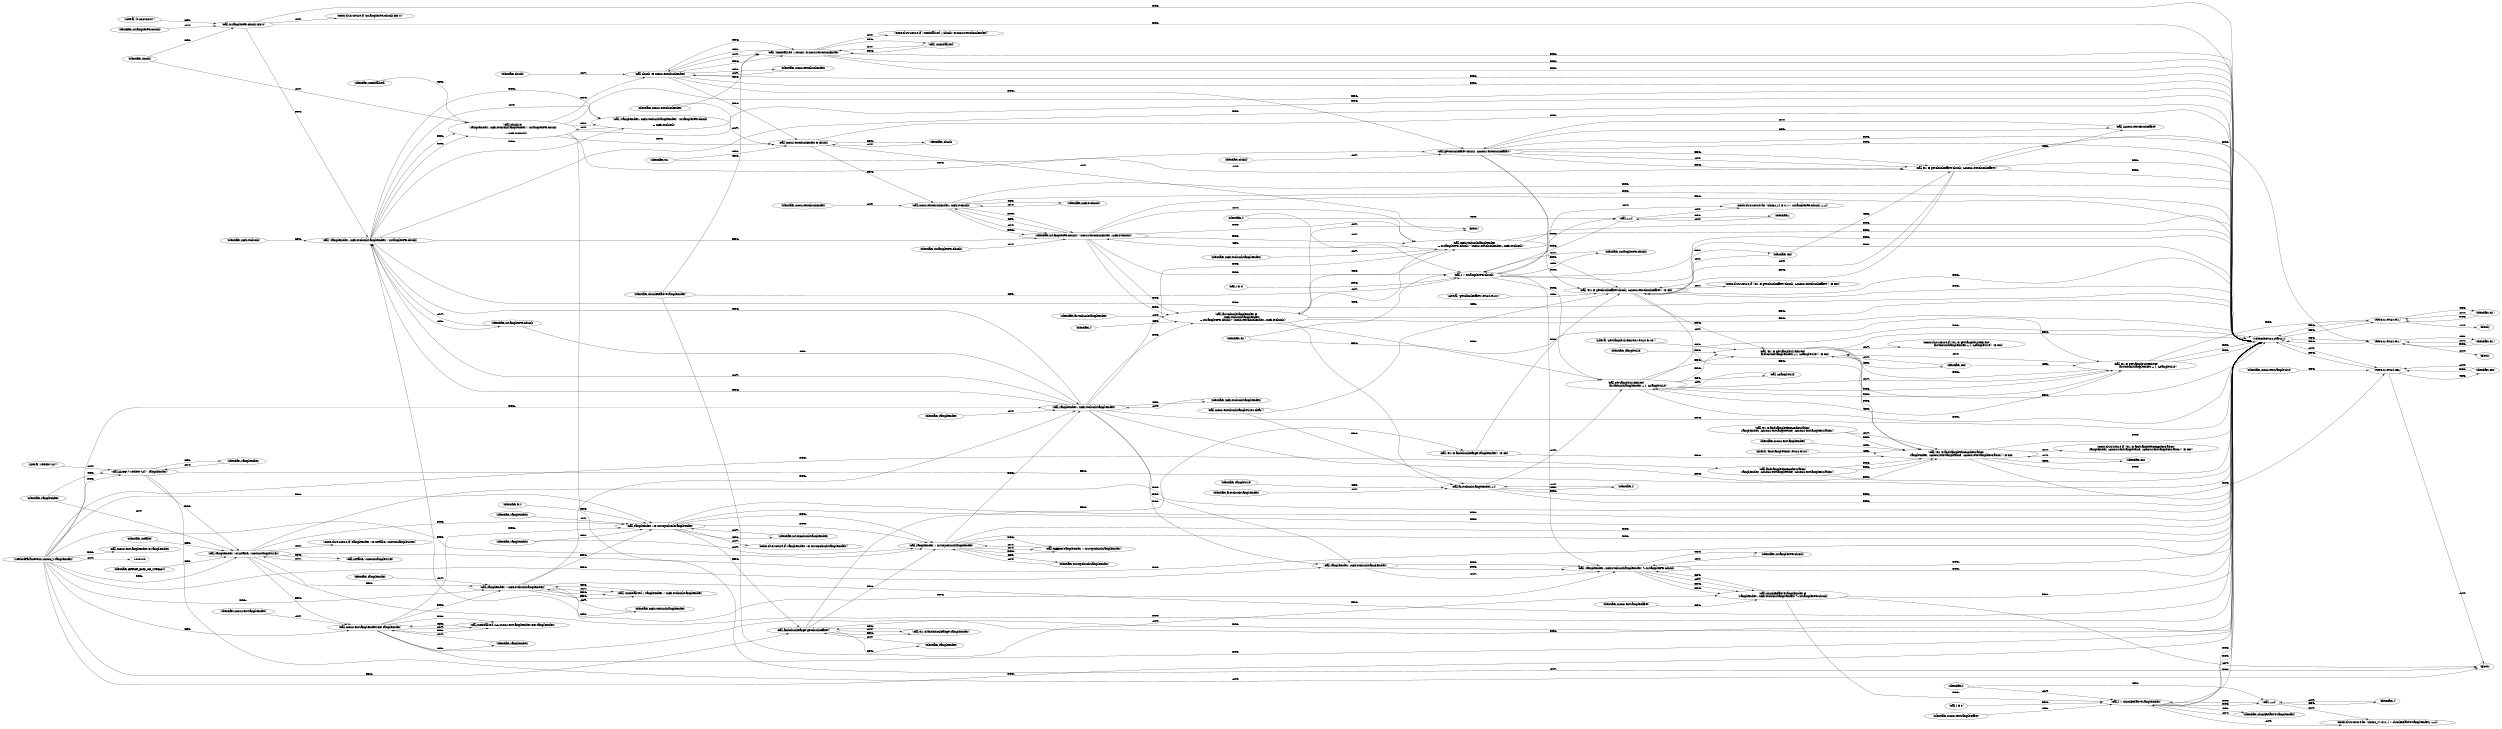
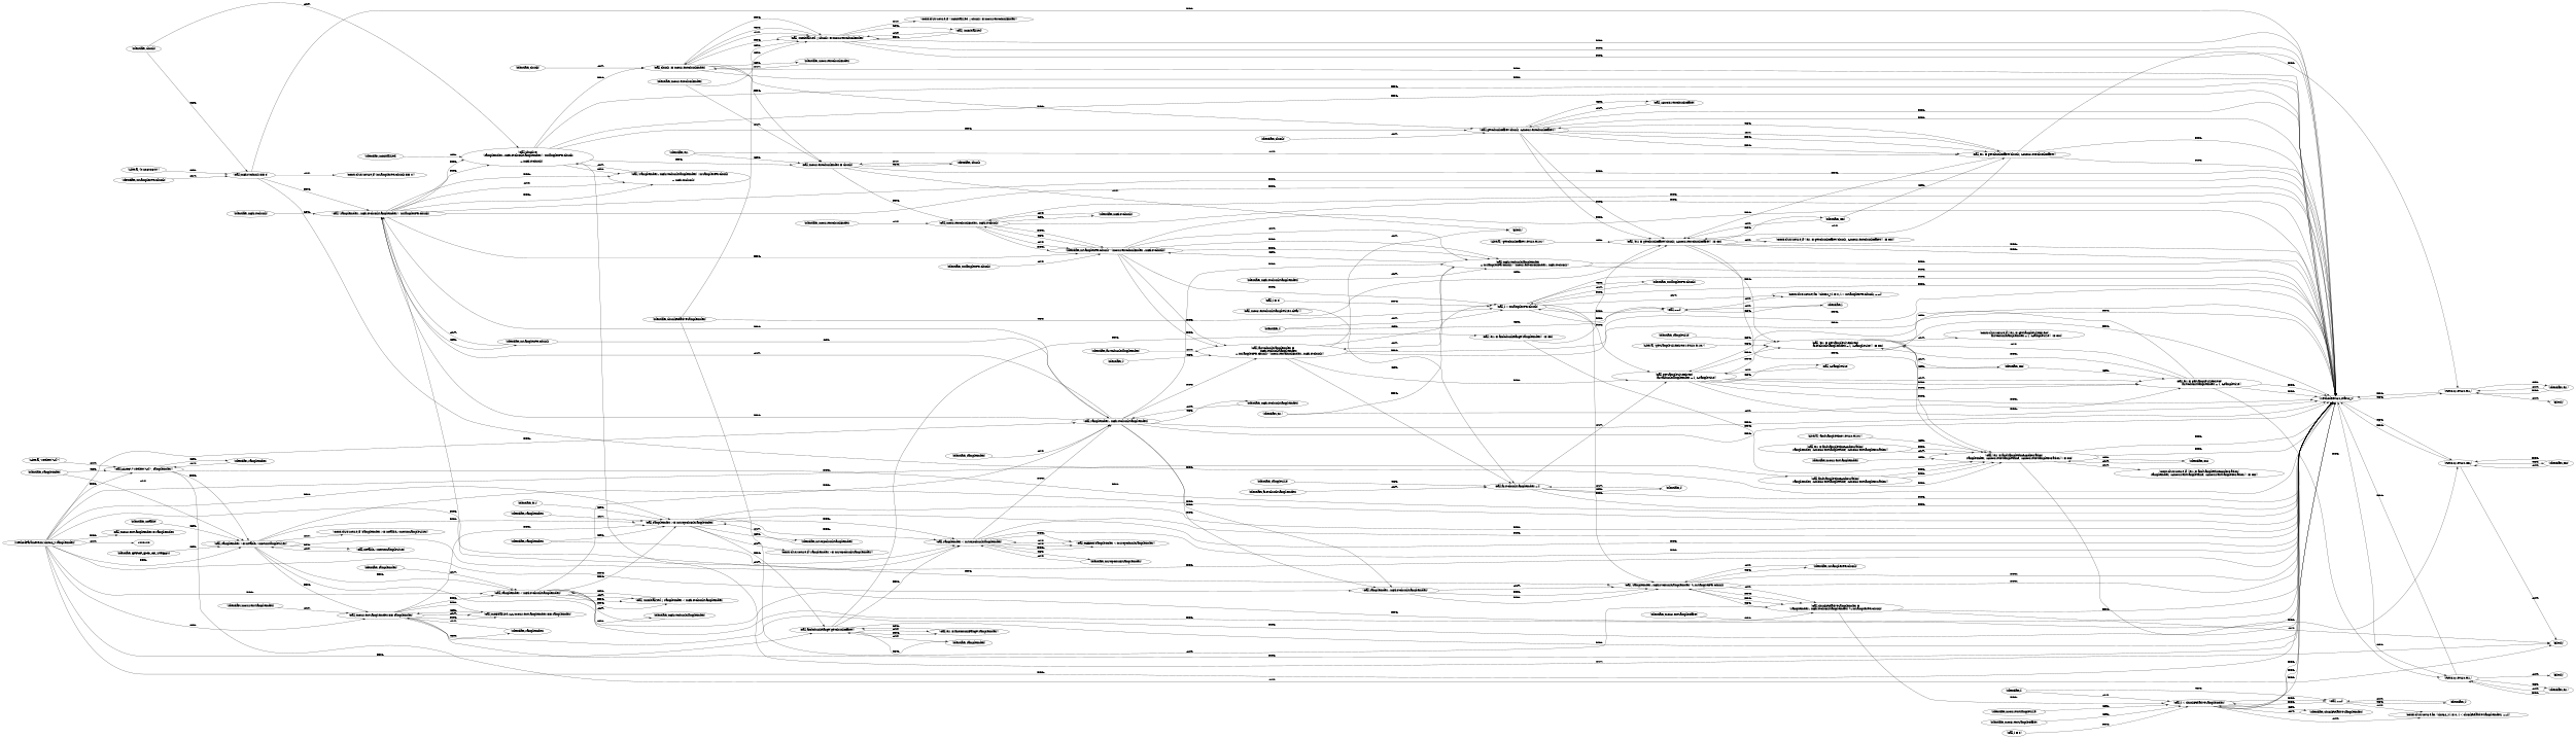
  digraph {
    rankdir=LR
    n1 [label="(Call,chunk =\n (sampleIndex - mFirstChunkSampleIndex) / mSamplesPerChunk\n\n         + mFirstChunk)"]
    n2 [label="(Call,chunk != mCurrentChunkIndex)"]
    n3 [label="(Call,mCurrentChunkIndex = chunk)"]
    n4 [label="(Call,getChunkOffset(chunk, &mCurrentChunkOffset))"]
    n5 [label="(Call,(sampleIndex - mFirstChunkSampleIndex) / mSamplesPerChunk\n\n         + mFirstChunk)"]
    n6 [label="(Block,)"]
    n7 [label="(MethodReturn,status_t)"]
    n8 [label="(Call,!mInitialized || chunk != mCurrentChunkIndex)"]
    n9 [label="(Identifier,mCurrentChunkIndex)"]
    n10 [label="(Call,mCurrentChunkIndex - mFirstChunk)"]
    n11 [label="(Block,)"]
    n12 [label="(Identifier,chunk)"]
    n13 [label="(Call,(err = getChunkOffset(chunk, &mCurrentChunkOffset)) != OK)"]
    n14 [label="(Call,err = getChunkOffset(chunk, &mCurrentChunkOffset))"]
    n15 [label="(Call,&mCurrentChunkOffset)"]
    n16 [label="(Return,return OK;)"]
    n17 [label="(Return,return err;)"]
    n18 [label="(Return,return err;)"]
    n19 [label="(Call,(sampleIndex - mFirstChunkSampleIndex) / mSamplesPerChunk)"]
    n20 [label="(Identifier,mSamplesPerChunk * (mCurrentChunkIndex - mFirstChunk))"]
    n21 [label="(Call,(sampleIndex - mFirstChunkSampleIndex) % mSamplesPerChunk)"]
    n22 [label="(Identifier,mSamplesPerChunk)"]
    n23 [label="(Call,firstChunkSampleIndex =\n             mFirstChunkSampleIndex\n                + mSamplesPerChunk * (mCurrentChunkIndex - mFirstChunk))"]
    n24 [label="(Call,mFirstChunkSampleIndex\n                + mSamplesPerChunk * (mCurrentChunkIndex - mFirstChunk))"]
    n25 [label="(Call,i < mSamplesPerChunk)"]
    n26 [label="(Call,chunkRelativeSampleIndex =\n (sampleIndex - mFirstChunkSampleIndex) % mSamplesPerChunk)"]
    n27 [label="(Identifier,mSamplesPerChunk)"]
    n28 [label="(Call,sampleIndex - mFirstChunkSampleIndex)"]
    n29 [label="(Identifier,mFirstChunkSampleIndex)"]
    n30 [label="(Call,sampleIndex - mFirstChunkSampleIndex)"]
    n31 [label="(Call,getSampleSizeDirect(\n                             firstChunkSampleIndex + i, &sampleSize))"]
    n32 [label="(Call,firstChunkSampleIndex + i)"]
    n33 [label="(Call,sampleIndex < mStopChunkSampleIndex)"]
    n34 [label="(Call,CHECK(sampleIndex < mStopChunkSampleIndex))"]
    n35 [label="(Identifier,mStopChunkSampleIndex)"]
    n36 [label="(Call,findChunkRange(getChunkOffset))"]
    n37 [label="(Call,(err = findChunkRange(sampleIndex)) != OK)"]
    n38 [label="(Identifier,sampleIndex)"]
    n39 [label="(Call,err = findChunkRange(sampleIndex))"]
    n40 [label="(Call,(err = findSampleTimeAndDuration(\n            sampleIndex, &mCurrentSampleTime, &mCurrentSampleDuration)) != OK)"]
    n41 [label="(Call,sampleIndex >= mStopChunkSampleIndex)"]
    n42 [label="(ControlStructure,if (sampleIndex >= mStopChunkSampleIndex))"]
    n43 [label="(Identifier,mStopChunkSampleIndex)"]
    n44 [label="(Call,sampleIndex >= mTable->mNumSampleSizes)"]
    n45 [label="(Call,sampleIndex < mFirstChunkSampleIndex)"]
    n46 [label="(Call,mCurrentSampleIndex == sampleIndex)"]
    n47 [label="(Call,mTable->mNumSampleSizes)"]
    n48 [label="(ControlStructure,if (sampleIndex >= mTable->mNumSampleSizes))"]
    n49 [label="(Call,!mInitialized || sampleIndex < mFirstChunkSampleIndex)"]
    n50 [label="(Identifier,mFirstChunkSampleIndex)"]
    n51 [label="(Call,mInitialized && mCurrentSampleIndex == sampleIndex)"]
    n52 [label="(Identifier,sampleIndex)"]
    n53 [label="(Call,ALOGV(\"seekTo(%d)\", sampleIndex))"]
    n54 [label="(Identifier,sampleIndex)"]
    n55 [label="(MethodParameterIn,uint32_t sampleIndex)"]
    n56 [label="(Call,mCurrentSampleIndex = sampleIndex)"]
    n57 [label="(Call,findSampleTimeAndDuration(\n            sampleIndex, &mCurrentSampleTime, &mCurrentSampleDuration))"]
    1000100
-   n59 [label="(Call,mSamplesPerChunk == 0)"]
+   n59 [label="(Call,mFirstChunk == 0)"]
    n60 [label="(ControlStructure,if (mSamplesPerChunk == 0))"]
    n61 [label="(ControlStructure,if (!mInitialized || chunk != mCurrentChunkIndex))"]
    n62 [label="(Call,!mInitialized)"]
    n63 [label="(Identifier,mFirstChunk)"]
    n64 [label="(Call,++i)"]
    n65 [label="(ControlStructure,for (uint32_t i = 0; i < mSamplesPerChunk; ++i))"]
    n66 [label="(Identifier,mSamplesPerChunk)"]
    n67 [label="(Call,(err = getSampleSizeDirect(\n                             firstChunkSampleIndex + i, &sampleSize)) != OK)"]
    n68 [label="(Call,err = getSampleSizeDirect(\n                             firstChunkSampleIndex + i, &sampleSize))"]
    n69 [label="(Call,&sampleSize)"]
    n70 [label="(Identifier,i)"]
    n71 [label="(ControlStructure,if ((err = getSampleSizeDirect(\n                             firstChunkSampleIndex + i, &sampleSize)) != OK))"]
    n72 [label="(Identifier,OK)"]
    n73 [label="(ControlStructure,if ((err = findSampleTimeAndDuration(\n            sampleIndex, &mCurrentSampleTime, &mCurrentSampleDuration)) != OK))"]
    n74 [label="(Identifier,OK)"]
    n75 [label="(Identifier,OK)"]
    n76 [label="(Block,)"]
    n77 [label="(Identifier,err)"]
    n78 [label="(Identifier,i)"]
    n79 [label="(Call,i < chunkRelativeSampleIndex)"]
    n80 [label="(Call,++i)"]
    n81 [label="(Identifier,chunkRelativeSampleIndex)"]
    n82 [label="(ControlStructure,for (uint32_t i = 0; i < chunkRelativeSampleIndex; ++i))"]
    n83 [label="(Identifier,i)"]
    n84 [label="(Identifier,OK)"]
    n85 [label="(ControlStructure,if ((err = getChunkOffset(chunk, &mCurrentChunkOffset)) != OK))"]
    n86 [label="(Block,)"]
    n87 [label="(Identifier,err)"]
    n88 [label="(Literal,\"b/22802344\")"]
    n89 [label="(Call,err = findSampleTimeAndDuration(\n            sampleIndex, &mCurrentSampleTime, &mCurrentSampleDuration))"]
    n90 [label="(Identifier,mCurrentSampleIndex)"]
    n91 [label="(Identifier,chunk)"]
    n92 [label="(Call,i = 0)"]
    n93 [label="(Identifier,err)"]
    n94 [label="(Identifier,err)"]
    n95 [label="(Identifier,mCurrentSampleSize)"]
    n96 [label="(Identifier,mCurrentSampleIndex)"]
    n97 [label="(Identifier,mCurrentSampleOffset)"]
    n98 [label="(Identifier,mInitialized)"]
    n99 [label="(Identifier,mSamplesPerChunk)"]
    n100 [label="(Identifier,mFirstChunkSampleIndex)"]
    n101 [label="(Identifier,mTable)"]
    n102 [label="(Identifier,firstChunkSampleIndex)"]
    n103 [label="(Literal,\"findSampleTime return error\")"]
    n104 [label="(Identifier,sampleSize)"]
    n105 [label="(Identifier,mCurrentChunkIndex)"]
    n106 [label="(Identifier,chunkRelativeSampleIndex)"]
    n107 [label="(Identifier,i)"]
    n108 [label="(Identifier,sampleIndex)"]
    n109 [label="(Identifier,ERROR_END_OF_STREAM)"]
    n110 [label="(Identifier,firstChunkSampleIndex)"]
    n111 [label="(Identifier,sampleSize)"]
    n112 [label="(Identifier,mFirstChunk)"]
    n113 [label="(Identifier,i)"]
    n114 [label="(Identifier,chunk)"]
    n115 [label="(Literal,\"seekTo(%d)\")"]
    n116 [label="(Identifier,mSamplesPerChunk)"]
    n117 [label="(Literal,\"getChunkOffset return error\")"]
    n118 [label="(Identifier,chunk)"]
    n119 [label="(Identifier,err)"]
    n120 [label="(Literal,\"getSampleSizeDirect return error\")"]
    n121 [label="(Identifier,sampleIndex)"]
    n122 [label="(Identifier,sampleIndex)"]
    n123 [label="(Call,i = 0)"]
    n124 [label="(Identifier,mCurrentSampleOffset)"]
    n125 [label="(Identifier,mCurrentChunkIndex)"]
    n126 [label="(Identifier,sampleIndex)"]
    n127 [label="(Call,mCurrentChunkSampleSizes.clear())"]
    n128 [label="(Identifier,i)"]
    n129 [label="(Identifier,sampleIndex)"]
    n1 -> n2 [label="DDG: "]
    n1 -> n3 [label="DDG: "]
    n1 -> n4 [label="DDG: "]
    n1 -> n5 [label="CFG: "]
    n1 -> n6 [label="AST: "]
    n1 -> n7 [label="DDG: "]
    n1 -> n7 [label="DDG: "]
    n2 -> n3 [label="DDG: "]
    n2 -> n4 [label="DDG: "]
    n2 -> n7 [label="DDG: "]
    n2 -> n7 [label="DDG: "]
    n2 -> n8 [label="AST: "]
    n2 -> n8 [label="DDG: "]
    n2 -> n8 [label="DDG: "]
    n2 -> n9 [label="CFG: "]
    n3 -> n7 [label="DDG: "]
    n3 -> n10 [label="DDG: "]
    n3 -> n11 [label="AST: "]
    n3 -> n12 [label="CFG: "]
    n4 -> n7 [label="DDG: "]
    n4 -> n7 [label="DDG: "]
    n4 -> n13 [label="DDG: "]
    n4 -> n13 [label="DDG: "]
    n4 -> n14 [label="AST: "]
    n4 -> n14 [label="DDG: "]
    n4 -> n14 [label="DDG: "]
    n4 -> n15 [label="CFG: "]
    n5 -> n1 [label="AST: "]
-   n7 -> n16 [label="AST: "]
+   n7 -> n16 [label="CFG: "]
    n7 -> n17 [label="CFG: "]
    n7 -> n18 [label="CFG: "]
    n8 -> n2 [label="CFG: "]
    n8 -> n7 [label="DDG: "]
    n8 -> n7 [label="DDG: "]
    n8 -> n7 [label="DDG: "]
    n8 -> n61 [label="AST: "]
    n8 -> n62 [label="CFG: "]
    n9 -> n2 [label="AST: "]
    n10 -> n7 [label="DDG: "]
    n10 -> n7 [label="DDG: "]
    n10 -> n20 [label="AST: "]
    n10 -> n20 [label="DDG: "]
    n10 -> n20 [label="DDG: "]
    n10 -> n63 [label="CFG: "]
    n12 -> n3 [label="AST: "]
    n13 -> n7 [label="DDG: "]
    n13 -> n7 [label="DDG: "]
    n13 -> n40 [label="DDG: "]
    n13 -> n67 [label="DDG: "]
    n13 -> n84 [label="CFG: "]
    n13 -> n85 [label="AST: "]
-   n14 -> n15 [label="CFG: "]
+   n14 -> n4 [label="CFG: "]
    n14 -> n7 [label="DDG: "]
    n14 -> n7 [label="DDG: "]
    n14 -> n13 [label="AST: "]
    n14 -> n13 [label="DDG: "]
    n14 -> n18 [label="DDG: "]
    n15 -> n4 [label="AST: "]
    n16 -> n6 [label="AST: "]
    n16 -> n7 [label="DDG: "]
    n16 -> n75 [label="CFG: "]
    n17 -> n7 [label="DDG: "]
    n17 -> n76 [label="AST: "]
    n17 -> n77 [label="CFG: "]
    n18 -> n7 [label="DDG: "]
    n18 -> n86 [label="AST: "]
    n18 -> n87 [label="CFG: "]
    n19 -> n1 [label="DDG: "]
    n19 -> n1 [label="DDG: "]
    n19 -> n5 [label="AST: "]
    n19 -> n5 [label="DDG: "]
    n19 -> n5 [label="DDG: "]
    n19 -> n7 [label="DDG: "]
    n19 -> n7 [label="DDG: "]
    n19 -> n20 [label="DDG: "]
    n19 -> n21 [label="DDG: "]
    n19 -> n22 [label="CFG: "]
    n20 -> n7 [label="DDG: "]
    n20 -> n10 [label="CFG: "]
    n20 -> n23 [label="DDG: "]
    n20 -> n23 [label="DDG: "]
    n20 -> n24 [label="AST: "]
    n20 -> n24 [label="DDG: "]
    n20 -> n24 [label="DDG: "]
    n20 -> n25 [label="DDG: "]
    n21 -> n7 [label="DDG: "]
    n21 -> n7 [label="DDG: "]
    n21 -> n26 [label="AST: "]
    n21 -> n26 [label="DDG: "]
    n21 -> n26 [label="DDG: "]
    n21 -> n27 [label="CFG: "]
    n22 -> n19 [label="AST: "]
    n22 -> n28 [label="CFG: "]
    n23 -> n7 [label="DDG: "]
    n23 -> n7 [label="DDG: "]
    n23 -> n11 [label="AST: "]
    n23 -> n24 [label="CFG: "]
    n23 -> n31 [label="DDG: "]
    n23 -> n32 [label="DDG: "]
    n24 -> n7 [label="DDG: "]
    n24 -> n7 [label="DDG: "]
    n24 -> n20 [label="CFG: "]
    n24 -> n23 [label="AST: "]
    n25 -> n7 [label="DDG: "]
    n25 -> n7 [label="DDG: "]
    n25 -> n21 [label="DDG: "]
    n25 -> n31 [label="DDG: "]
    n25 -> n64 [label="DDG: "]
    n25 -> n65 [label="AST: "]
    n25 -> n66 [label="CFG: "]
    n26 -> n6 [label="AST: "]
    n26 -> n7 [label="DDG: "]
    n26 -> n21 [label="CFG: "]
    n26 -> n79 [label="DDG: "]
    n27 -> n21 [label="AST: "]
    n28 -> n7 [label="DDG: "]
    n28 -> n7 [label="DDG: "]
    n28 -> n19 [label="AST: "]
    n28 -> n19 [label="DDG: "]
    n28 -> n19 [label="DDG: "]
    n28 -> n23 [label="DDG: "]
    n28 -> n24 [label="DDG: "]
    n28 -> n29 [label="CFG: "]
    n28 -> n30 [label="DDG: "]
    n28 -> n30 [label="DDG: "]
    n29 -> n28 [label="AST: "]
    n30 -> n21 [label="AST: "]
    n30 -> n21 [label="DDG: "]
    n30 -> n21 [label="DDG: "]
    n31 -> n7 [label="DDG: "]
    n31 -> n7 [label="DDG: "]
    n31 -> n67 [label="DDG: "]
    n31 -> n67 [label="DDG: "]
    n31 -> n68 [label="AST: "]
    n31 -> n68 [label="DDG: "]
    n31 -> n68 [label="DDG: "]
    n31 -> n69 [label="CFG: "]
    n32 -> n7 [label="DDG: "]
    n32 -> n7 [label="DDG: "]
    n32 -> n31 [label="AST: "]
    n32 -> n70 [label="CFG: "]
    n33 -> n7 [label="DDG: "]
    n33 -> n7 [label="DDG: "]
    n33 -> n28 [label="DDG: "]
    n33 -> n34 [label="AST: "]
    n33 -> n34 [label="DDG: "]
    n33 -> n34 [label="DDG: "]
    n33 -> n35 [label="CFG: "]
    n34 -> n33 [label="AST: "]
    n35 -> n33 [label="AST: "]
    n36 -> n7 [label="DDG: "]
    n36 -> n33 [label="DDG: "]
    n36 -> n37 [label="DDG: "]
    n36 -> n38 [label="CFG: "]
    n36 -> n39 [label="AST: "]
    n36 -> n39 [label="DDG: "]
    n37 -> n13 [label="DDG: "]
    n37 -> n40 [label="DDG: "]
    n38 -> n36 [label="AST: "]
    n39 -> n36 [label="CFG: "]
    n40 -> n7 [label="DDG: "]
    n40 -> n7 [label="DDG: "]
    n40 -> n16 [label="DDG: "]
    n40 -> n73 [label="AST: "]
    n40 -> n74 [label="CFG: "]
    n41 -> n7 [label="DDG: "]
    n41 -> n7 [label="DDG: "]
    n41 -> n33 [label="DDG: "]
    n41 -> n33 [label="DDG: "]
    n41 -> n36 [label="DDG: "]
    n41 -> n42 [label="AST: "]
    n41 -> n43 [label="CFG: "]
    n43 -> n41 [label="AST: "]
    n44 -> n7 [label="DDG: "]
    n44 -> n7 [label="DDG: "]
    n44 -> n7 [label="DDG: "]
    n44 -> n41 [label="DDG: "]
    n44 -> n45 [label="DDG: "]
    n44 -> n46 [label="DDG: "]
    n44 -> n47 [label="CFG: "]
    n44 -> n48 [label="AST: "]
    n45 -> n7 [label="DDG: "]
    n45 -> n28 [label="DDG: "]
    n45 -> n41 [label="DDG: "]
    n45 -> n49 [label="AST: "]
    n45 -> n49 [label="DDG: "]
    n45 -> n49 [label="DDG: "]
    n45 -> n50 [label="CFG: "]
    n46 -> n7 [label="DDG: "]
    n46 -> n7 [label="DDG: "]
    n46 -> n41 [label="DDG: "]
    n46 -> n45 [label="DDG: "]
    n46 -> n51 [label="AST: "]
    n46 -> n51 [label="DDG: "]
    n46 -> n51 [label="DDG: "]
    n46 -> n52 [label="CFG: "]
    n47 -> n44 [label="AST: "]
    n49 -> n45 [label="CFG: "]
    n50 -> n45 [label="AST: "]
    n51 -> n46 [label="CFG: "]
    n52 -> n46 [label="AST: "]
    n53 -> n6 [label="AST: "]
    n53 -> n7 [label="DDG: "]
    n53 -> n44 [label="DDG: "]
    n53 -> n54 [label="CFG: "]
    n54 -> n53 [label="AST: "]
    n55 -> n7 [label="DDG: "]
    n55 -> n28 [label="DDG: "]
    n55 -> n30 [label="DDG: "]
    n55 -> n33 [label="DDG: "]
    n55 -> n36 [label="DDG: "]
    n55 -> n41 [label="DDG: "]
    n55 -> n44 [label="DDG: "]
    n55 -> n45 [label="DDG: "]
    n55 -> n46 [label="CFG: "]
    n55 -> n53 [label="DDG: "]
    n55 -> n56 [label="DDG: "]
    n55 -> n57 [label="DDG: "]
    n55 -> 1000100 [label="AST: "]
    n57 -> n40 [label="DDG: "]
    n57 -> n40 [label="DDG: "]
    n57 -> n40 [label="DDG: "]
    n59 -> n7 [label="DDG: "]
    n59 -> n7 [label="DDG: "]
    n59 -> n19 [label="DDG: "]
    n59 -> n60 [label="AST: "]
    n62 -> n8 [label="AST: "]
    n62 -> n8 [label="DDG: "]
    n63 -> n10 [label="AST: "]
    n64 -> n25 [label="DDG: "]
    n64 -> n65 [label="AST: "]
    n64 -> n78 [label="CFG: "]
    n66 -> n25 [label="AST: "]
    n67 -> n7 [label="DDG: "]
    n67 -> n7 [label="DDG: "]
    n67 -> n40 [label="DDG: "]
    n67 -> n71 [label="AST: "]
    n67 -> n72 [label="CFG: "]
    n68 -> n7 [label="DDG: "]
    n68 -> n7 [label="DDG: "]
    n68 -> n17 [label="DDG: "]
    n68 -> n31 [label="CFG: "]
    n68 -> n67 [label="AST: "]
    n68 -> n67 [label="DDG: "]
    n69 -> n31 [label="AST: "]
    n70 -> n32 [label="AST: "]
    n72 -> n67 [label="AST: "]
    n72 -> n68 [label="CFG: "]
    n74 -> n40 [label="AST: "]
    n75 -> n16 [label="AST: "]
    n75 -> n16 [label="DDG: "]
    n77 -> n17 [label="AST: "]
    n77 -> n17 [label="DDG: "]
    n78 -> n64 [label="AST: "]
    n79 -> n7 [label="DDG: "]
    n79 -> n7 [label="DDG: "]
    n79 -> n7 [label="DDG: "]
    n79 -> n80 [label="DDG: "]
    n79 -> n81 [label="CFG: "]
    n79 -> n82 [label="AST: "]
    n80 -> n79 [label="DDG: "]
    n80 -> n82 [label="AST: "]
    n80 -> n83 [label="CFG: "]
    n81 -> n79 [label="AST: "]
    n83 -> n80 [label="AST: "]
    n84 -> n13 [label="AST: "]
    n84 -> n14 [label="CFG: "]
    n87 -> n18 [label="AST: "]
    n87 -> n18 [label="DDG: "]
    n88 -> n59 [label="CFG: "]
    n89 -> n40 [label="AST: "]
    n89 -> n40 [label="DDG: "]
    n90 -> n40 [label="CFG: "]
    n91 -> n2 [label="AST: "]
    n92 -> n25 [label="DDG: "]
    n93 -> n41 [label="CFG: "]
    n94 -> n25 [label="CFG: "]
    n94 -> n68 [label="AST: "]
-   n95 -> n16 [label="CFG: "]
+   n95 -> n79 [label="CFG: "]
    n96 -> n46 [label="AST: "]
    n97 -> n79 [label="CFG: "]
    n98 -> n1 [label="CFG: "]
    n99 -> n59 [label="AST: "]
    n100 -> n24 [label="AST: "]
    n101 -> n44 [label="CFG: "]
    n102 -> n23 [label="AST: "]
    n103 -> n40 [label="CFG: "]
    n104 -> n67 [label="CFG: "]
    n105 -> n10 [label="AST: "]
    n106 -> n8 [label="CFG: "]
    n106 -> n25 [label="CFG: "]
    n106 -> n26 [label="AST: "]
    n107 -> n25 [label="AST: "]
    n107 -> n64 [label="CFG: "]
    n108 -> n41 [label="AST: "]
    n109 -> n44 [label="CFG: "]
    n110 -> n32 [label="AST: "]
    n111 -> n32 [label="CFG: "]
    n112 -> n19 [label="CFG: "]
    n113 -> n23 [label="CFG: "]
    n114 -> n4 [label="AST: "]
    n115 -> n53 [label="AST: "]
    n116 -> n20 [label="AST: "]
    n117 -> n13 [label="CFG: "]
    n118 -> n1 [label="AST: "]
    n118 -> n59 [label="CFG: "]
    n119 -> n3 [label="CFG: "]
    n119 -> n14 [label="AST: "]
    n120 -> n67 [label="CFG: "]
    n121 -> n28 [label="AST: "]
    n122 -> n33 [label="AST: "]
    n122 -> n41 [label="CFG: "]
    n123 -> n79 [label="DDG: "]
    n124 -> n26 [label="CFG: "]
    n125 -> n3 [label="AST: "]
    n125 -> n8 [label="CFG: "]
    n126 -> n44 [label="AST: "]
    n126 -> n53 [label="CFG: "]
    n127 -> n13 [label="CFG: "]
    n127 -> n32 [label="DDG: "]
    n128 -> n79 [label="AST: "]
    n128 -> n80 [label="CFG: "]
    n129 -> n45 [label="AST: "]
  }
